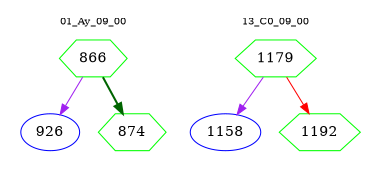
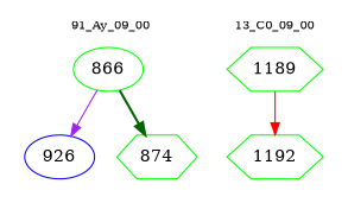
  digraph {
    node [color=green shape=ellipse]
    edge [color=purple style=solid]
-   n1 [label=866 shape=hexagon]
+   n1 [label=866]
    n2 [color=blue label=926]
    n3 [label=874 shape=hexagon]
-   n4 [label=1179 shape=hexagon]
-   n5 [color=blue label=1158]
+   n4 [label=1189 shape=hexagon]
    n6 [label=1192 shape=hexagon]
    subgraph cluster_1 {
      color=white
      fontsize=10
-     label="01_Ay_09_00"
+     label="91_Ay_09_00"
      n1
      n2
      n3
    }
    subgraph cluster_2 {
      color=white
      fontsize=10
      label="13_C0_09_00"
      n4
-     n5
      n6
    }
    n1 -> n2
    n1 -> n3 [color=darkgreen style=bold]
-   n4 -> n5
    n4 -> n6 [color=red]
  }
